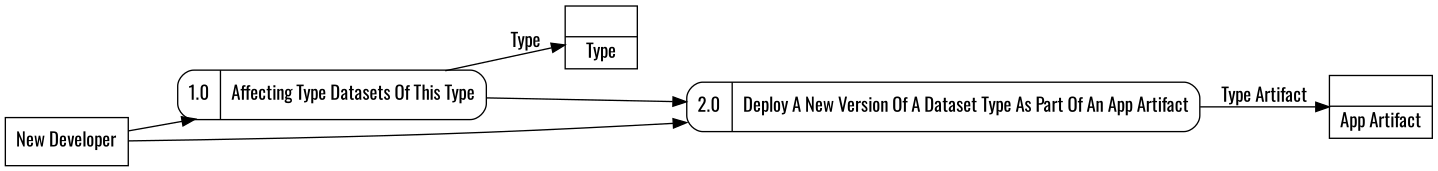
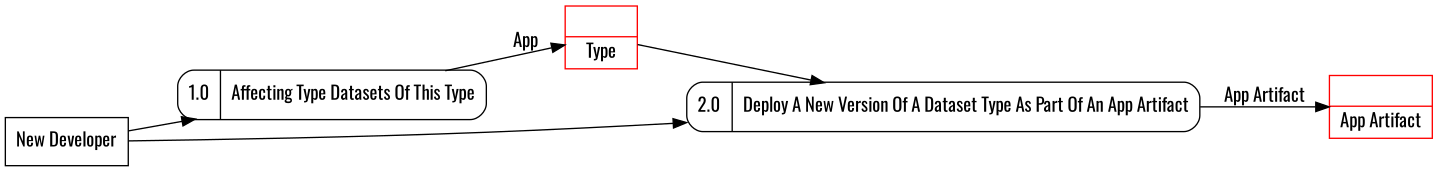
  digraph {
    fontname=Oswald
    rankdir=LR
    node [fontname=Oswald shape=record]
    edge [fontname=Oswald]
-   n1 [color=black label="<f0>  |<f1> App Artifact "]
-   n2 [color=black label="<f0>  |<f1> Type "]
+   n1 [color=red label="<f0>  |<f1> App Artifact "]
+   n2 [color=red label="<f0>  |<f1> Type "]
    n3 [label="New Developer" shape=box]
    n4 [label="{<f0> 1.0|<f1> Affecting Type Datasets Of This Type }" shape=Mrecord]
    n5 [label="{<f0> 2.0|<f1> Deploy A New Version Of A Dataset Type As Part Of An App Artifact }" shape=Mrecord]
    n3 -> n4
    n3 -> n5
-   n4 -> n2 [label=Type]
-   n4 -> n5
-   n5 -> n1 [label="Type Artifact"]
+   n4 -> n2 [label=App]
+   n2 -> n5
+   n5 -> n1 [label="App Artifact"]
  }
